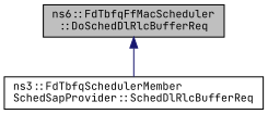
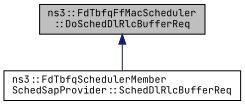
  digraph {
    rankdir=TB
    fontname="JetBrains Mono"
    node [color=black fontname="JetBrains Mono" fontsize=10 shape=record style=filled]
-   n1 [fillcolor=grey75 fontcolor=black height=0.2 label="ns6::FdTbfqFfMacScheduler\l::DoSchedDlRlcBufferReq" width=0.4]
+   n1 [fillcolor=grey75 fontcolor=black height=0.2 label="ns3::FdTbfqFfMacScheduler\l::DoSchedDlRlcBufferReq" width=0.4]
    n2 [fillcolor=white height=0.2 label="ns3::FdTbfqSchedulerMember\lSchedSapProvider::SchedDlRlcBufferReq" width=0.4]
    n1 -> n2 [color=midnightblue dir=back fontname="JetBrains Mono" fontsize=10 labelfontname=Helvetica labelfontsize=10 style=solid]
  }
